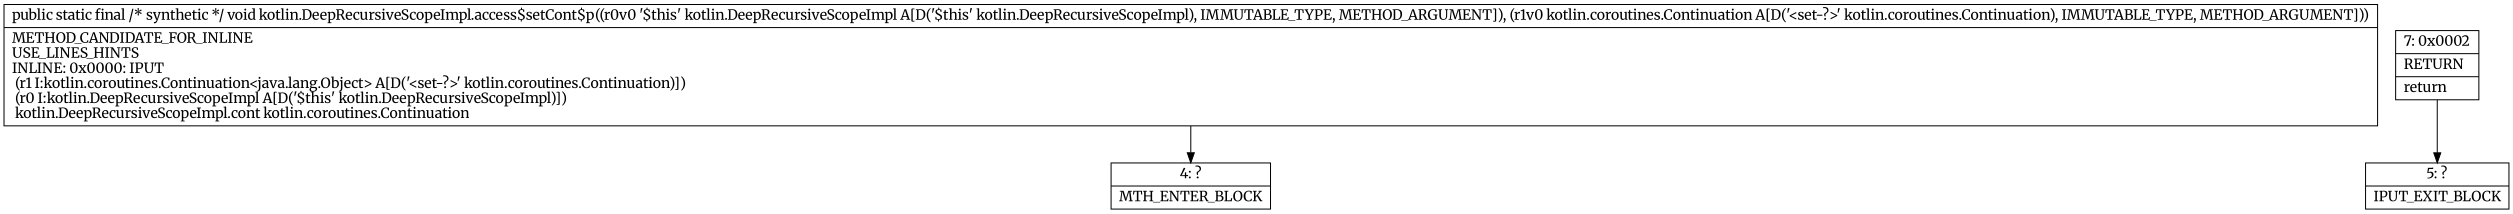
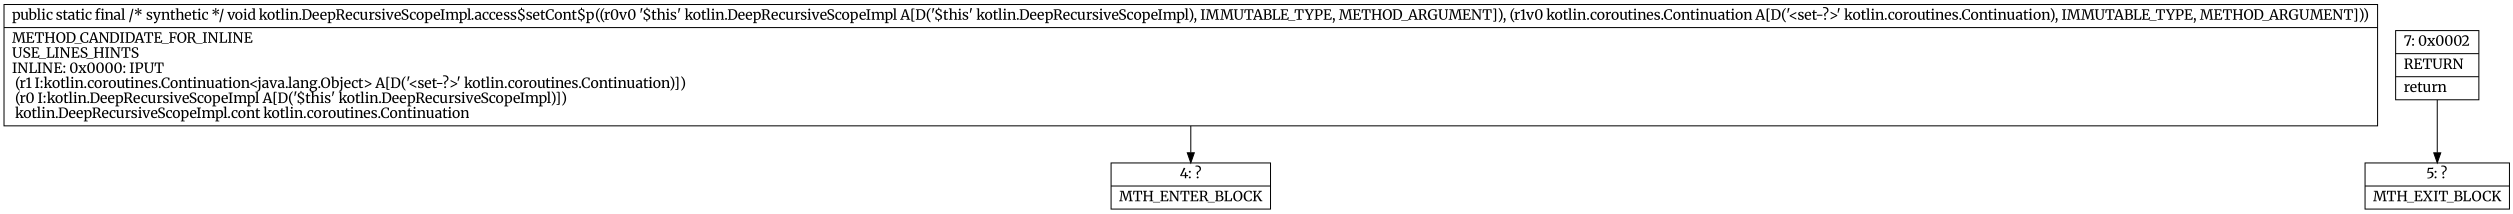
  digraph {
    fontname=Merriweather
    node [fontname=Merriweather shape=record]
    edge [fontname=Merriweather]
    n1 [label="{4\:\ ?|MTH_ENTER_BLOCK\l}"]
    n2 [label="{7\:\ 0x0002|RETURN\l|return\l}"]
-   n3 [label="{5\:\ ?|IPUT_EXIT_BLOCK\l}"]
+   n3 [label="{5\:\ ?|MTH_EXIT_BLOCK\l}"]
    n4 [label="{public static final \/* synthetic *\/ void kotlin.DeepRecursiveScopeImpl.access$setCont$p((r0v0 '$this' kotlin.DeepRecursiveScopeImpl A[D('$this' kotlin.DeepRecursiveScopeImpl), IMMUTABLE_TYPE, METHOD_ARGUMENT]), (r1v0 kotlin.coroutines.Continuation A[D('\<set\-?\>' kotlin.coroutines.Continuation), IMMUTABLE_TYPE, METHOD_ARGUMENT]))  | METHOD_CANDIDATE_FOR_INLINE\lUSE_LINES_HINTS\lINLINE: 0x0000: IPUT  \l  (r1 I:kotlin.coroutines.Continuation\<java.lang.Object\> A[D('\<set\-?\>' kotlin.coroutines.Continuation)])\l  (r0 I:kotlin.DeepRecursiveScopeImpl A[D('$this' kotlin.DeepRecursiveScopeImpl)])\l kotlin.DeepRecursiveScopeImpl.cont kotlin.coroutines.Continuation\l}"]
    n2 -> n3
    n4 -> n1
  }
